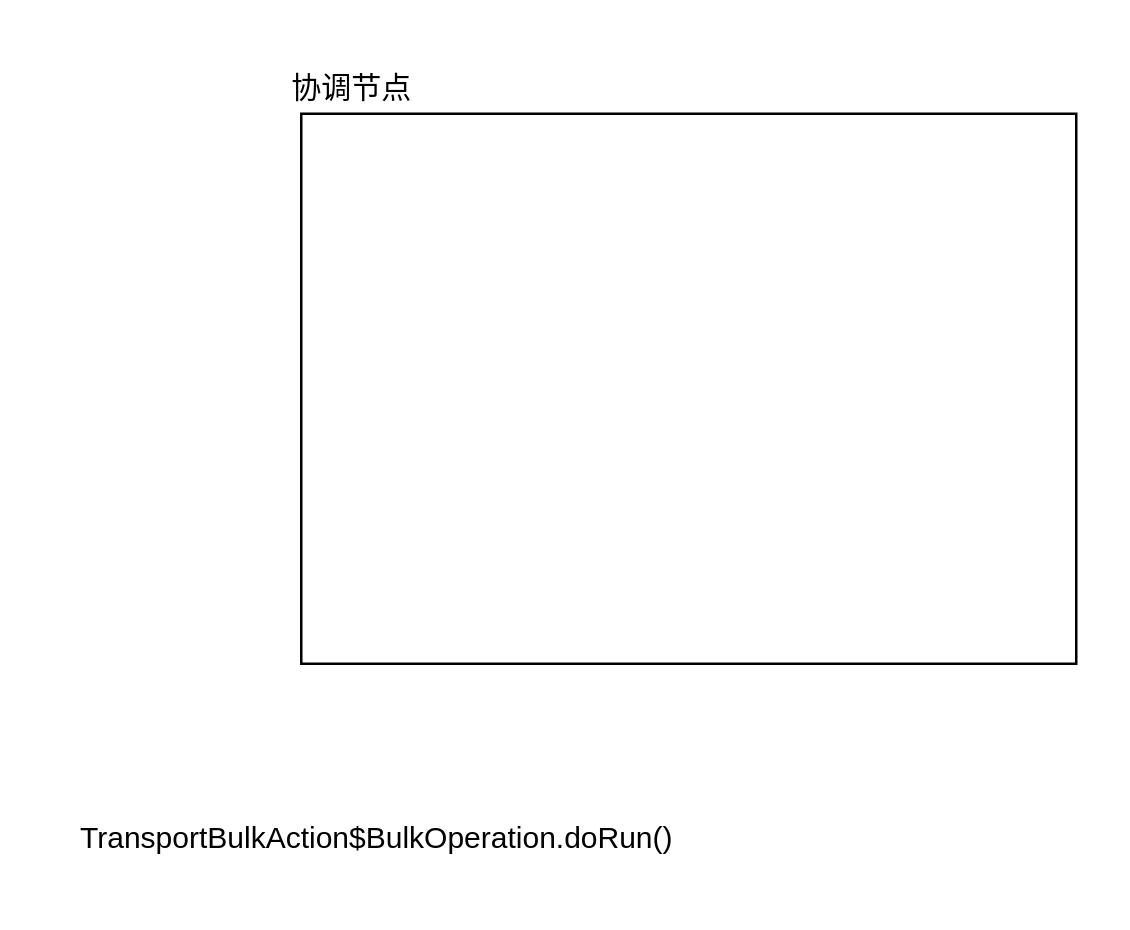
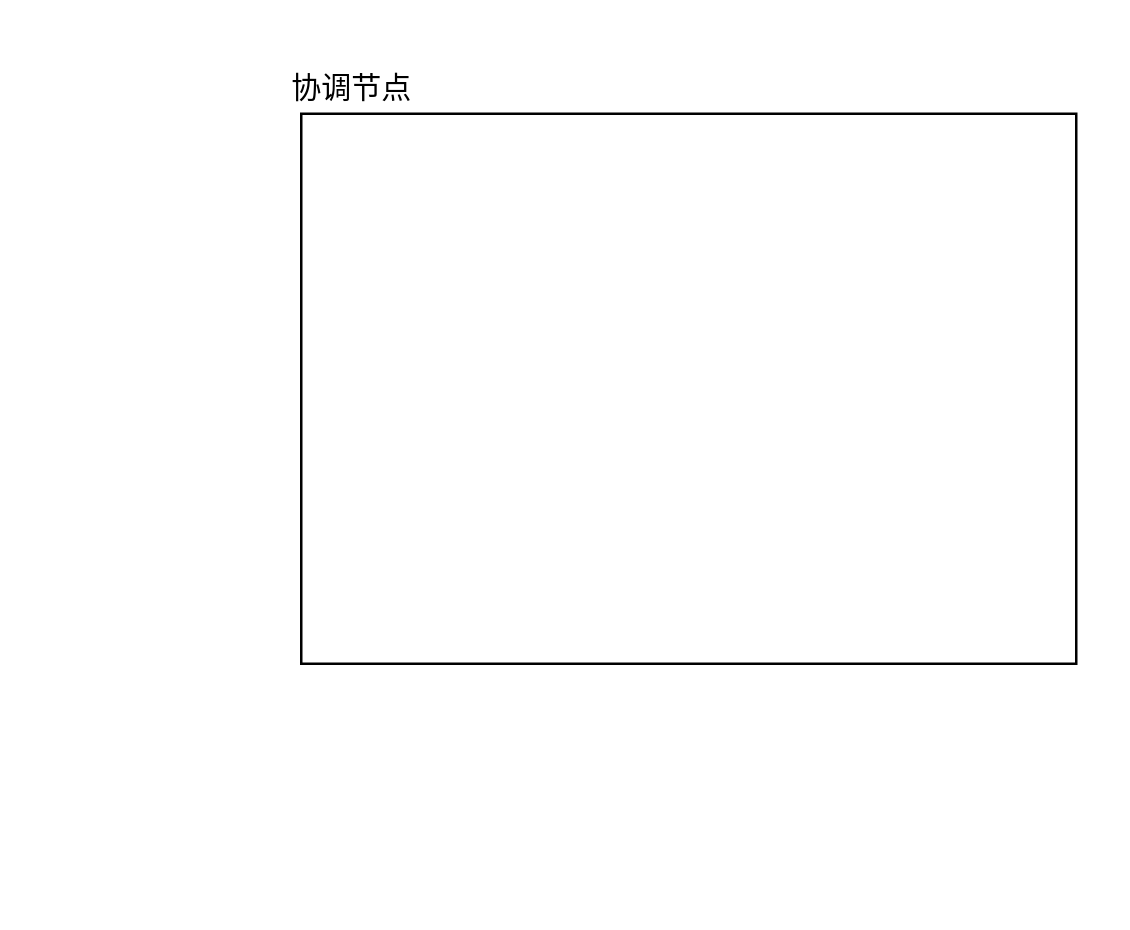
  <mxCell id="0" />
  <mxCell id="1" parent="0" />
  <mxCell id="2" value="" style="rounded=0;whiteSpace=wrap;html=1;" vertex="1" parent="1"><mxGeometry x="120" y="45" width="310" height="220" as="geometry" /></mxCell>
  <mxCell id="3" value="协调节点" style="text;html=1;align=center;verticalAlign=middle;resizable=0;points=[];autosize=1;strokeColor=none;fillColor=none;" vertex="1" parent="1"><mxGeometry x="105" y="20" width="70" height="30" as="geometry" /></mxCell>
- <mxCell id="4" value="&lt;span style=&quot;&quot;&gt;TransportBulkAction$&lt;/span&gt;BulkOperation.doRun()" style="text;html=1;align=center;verticalAlign=middle;resizable=0;points=[];autosize=1;strokeColor=none;fillColor=none;" vertex="1" parent="1"><mxGeometry x="20" y="320" width="260" height="30" as="geometry" /></mxCell>
